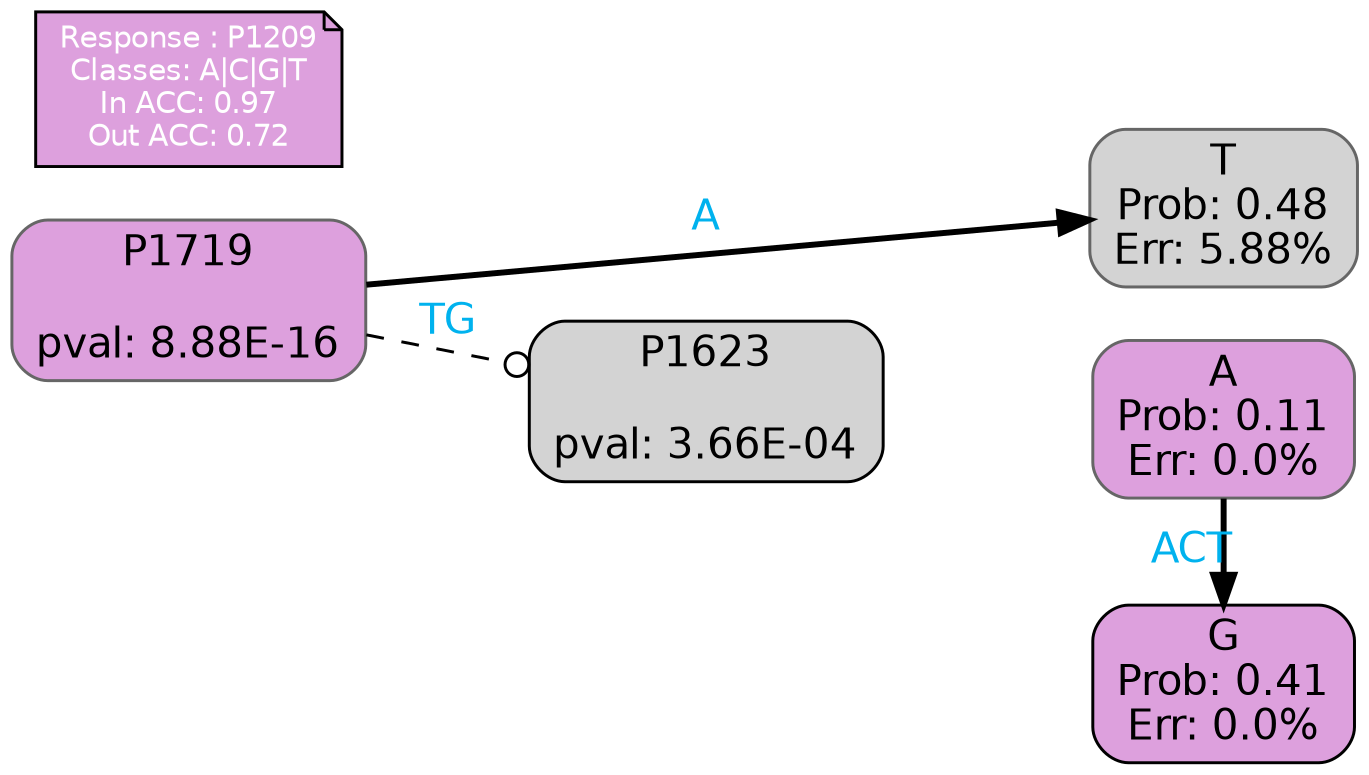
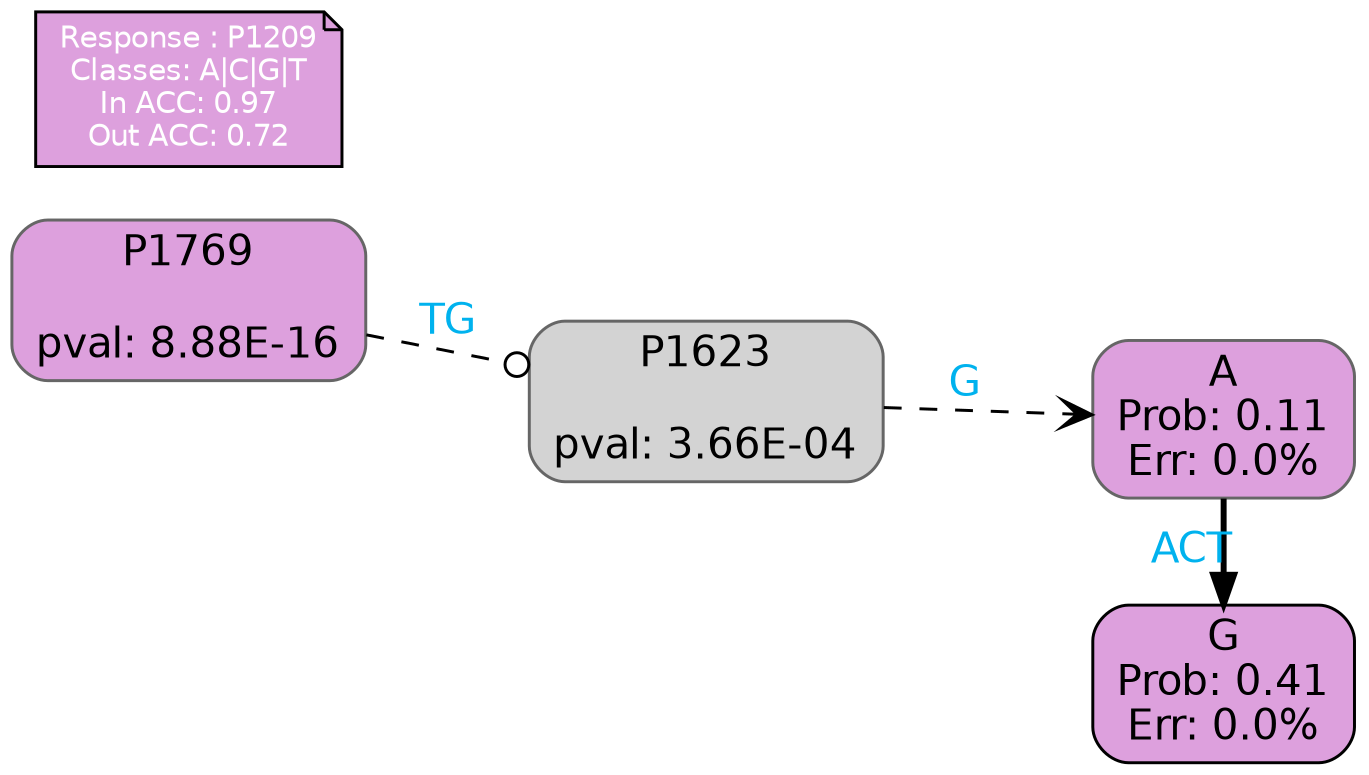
  digraph {
    rankdir=LR
    ranksep=equally
    splines=polylines
    node [color=gray40 fillcolor=plum fontname=helvetica shape=box style="filled, rounded"]
    edge [arrowhead=normal fontcolor=deepskyblue2 fontname=helvetica style=bold]
-   n1 [fillcolor=lightgrey label="T\nProb: 0.48\nErr: 5.88%"]
    n2 [color=black label="G\nProb: 0.41\nErr: 0.0%"]
    n3 [label="A\nProb: 0.11\nErr: 0.0%"]
    n4 [align=left color=black fontcolor=white fontsize=10 label="Response : P1209\nClasses: A|C|G|T\nIn ACC: 0.97\nOut ACC: 0.72\n" shape=note style=filled]
-   n5 [label="P1719\n\npval: 8.88E-16"]
-   n6 [color=black fillcolor=lightgrey label="P1623\n\npval: 3.66E-04"]
+   n5 [label="P1769\n\npval: 8.88E-16"]
+   n6 [fillcolor=lightgrey label="P1623\n\npval: 3.66E-04"]
    subgraph sub_1 {
      rank=same
-     n1
      n2
      n3
    }
    subgraph sub_2 {
      rank=same
      n4
      n5
    }
    n3 -> n2 [label=ACT]
-   n5 -> n1 [label=A]
    n5 -> n6 [arrowhead=odot label=TG style=dashed]
+   n6 -> n3 [arrowhead=vee label=G style=dashed]
  }
